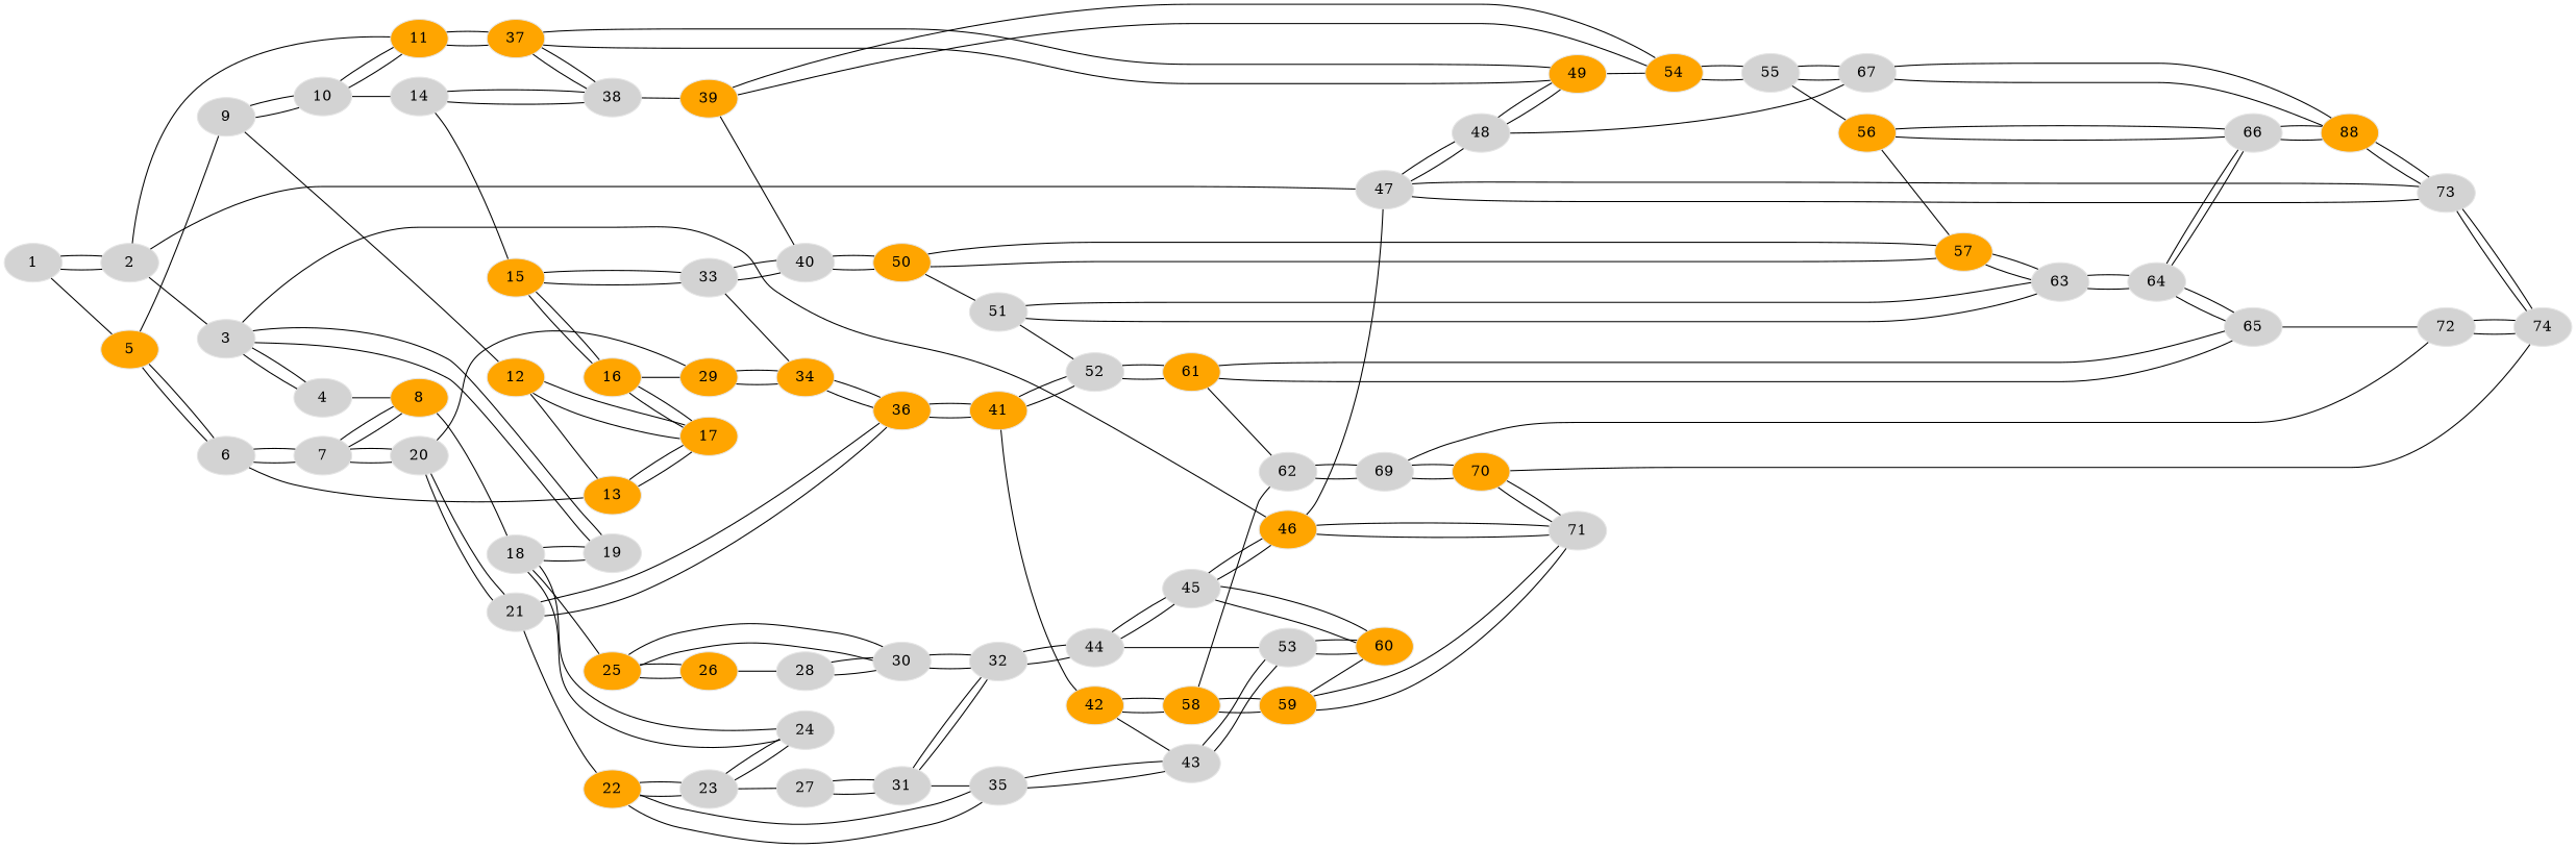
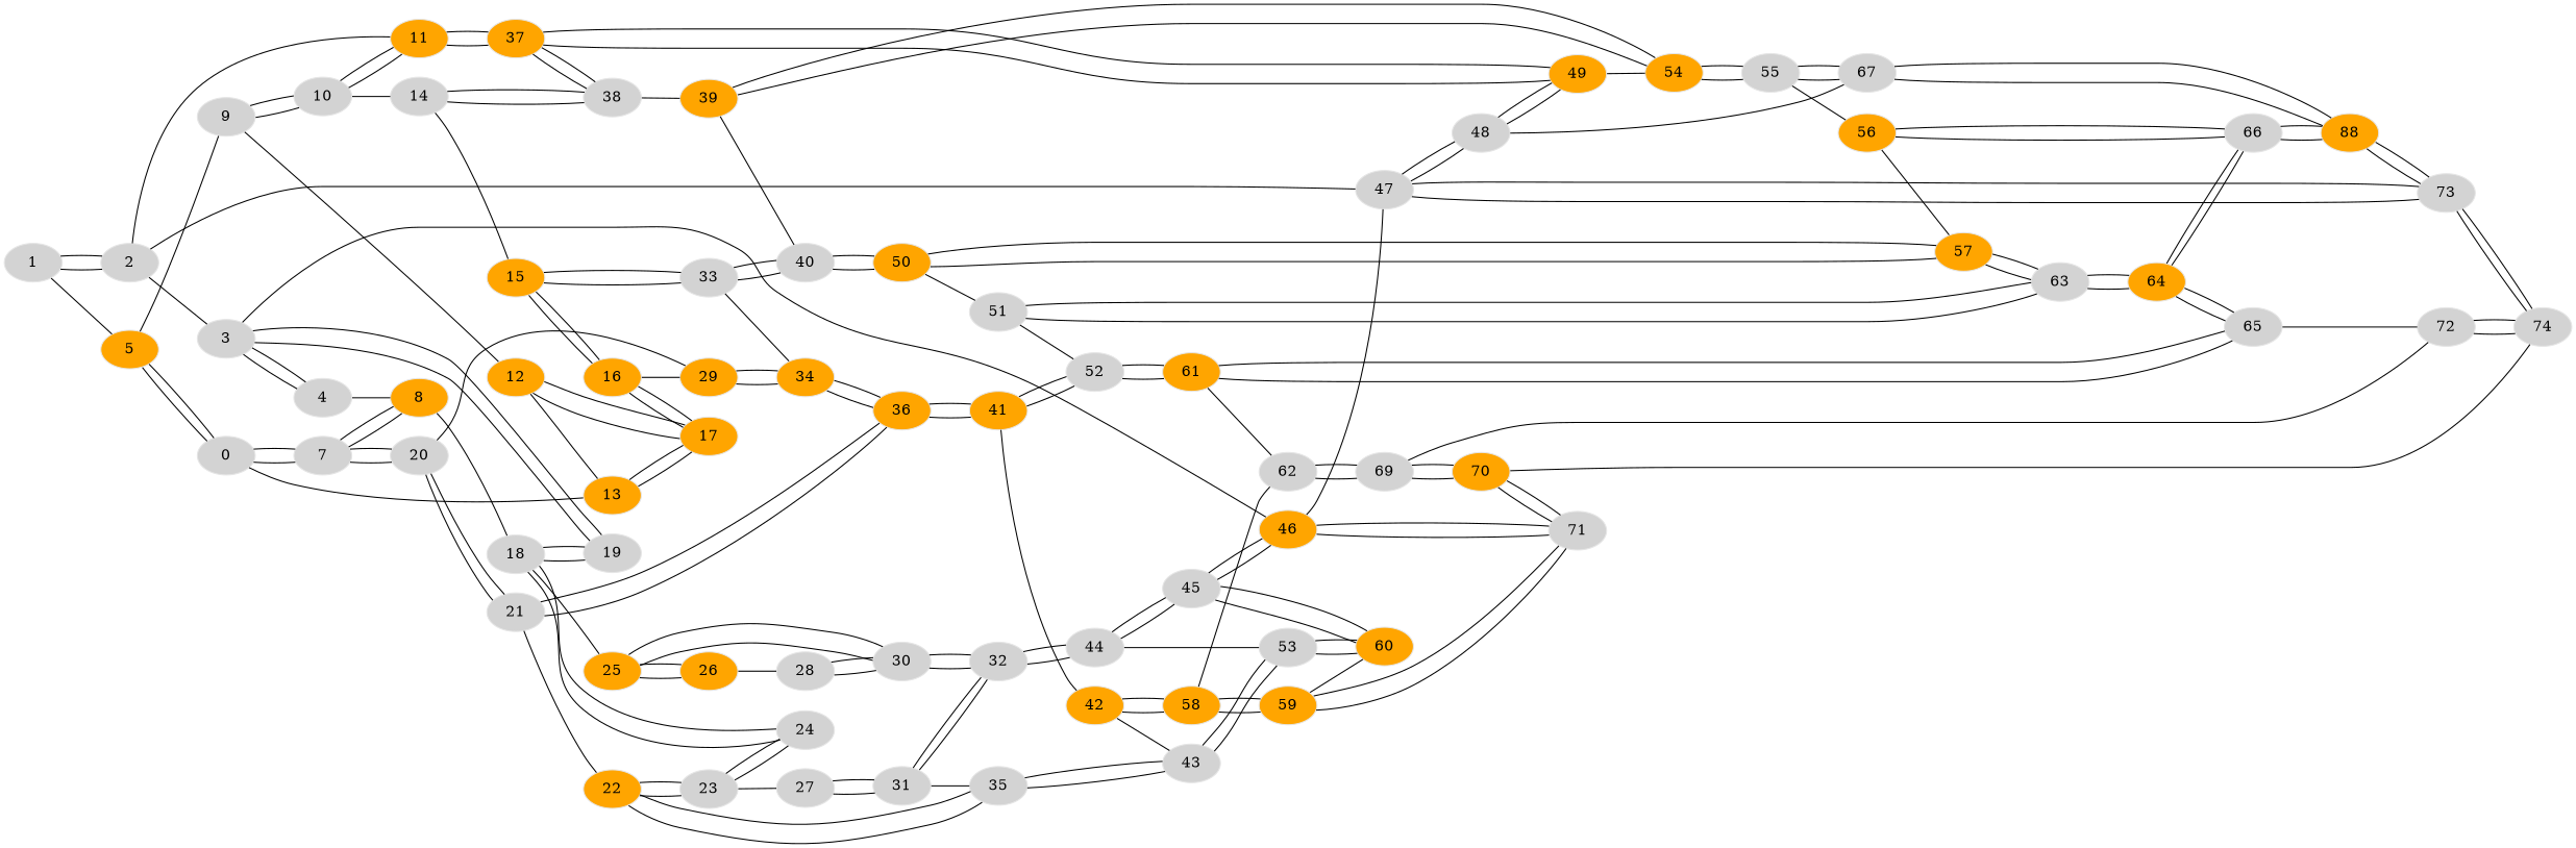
  graph {
    rankdir=LR
    node [color=gray90 fillcolor=lightgrey style=filled]
    1
    2
    5 [fillcolor=orange]
    3
    11 [fillcolor=orange]
    47
-   6
+   6 [label=0]
    9
    4
    19
    46 [fillcolor=orange]
    37 [fillcolor=orange]
    48
    73
    8 [fillcolor=orange]
    71
    18
    7
    13 [fillcolor=orange]
    10
    12 [fillcolor=orange]
    20
    17 [fillcolor=orange]
    29 [fillcolor=orange]
    21
    24
    25 [fillcolor=orange]
    14
    15 [fillcolor=orange]
    38
    49 [fillcolor=orange]
    16 [fillcolor=orange]
    33
    39 [fillcolor=orange]
    34 [fillcolor=orange]
    40
    26 [fillcolor=orange]
    30
    22 [fillcolor=orange]
    36 [fillcolor=orange]
    23
    35
    41 [fillcolor=orange]
    27
    43
    31
    28
    32
    44
    53
    45
    50 [fillcolor=orange]
    42 [fillcolor=orange]
    52
    54 [fillcolor=orange]
    55
    51
    57 [fillcolor=orange]
    58 [fillcolor=orange]
    61 [fillcolor=orange]
    59 [fillcolor=orange]
    62
    60 [fillcolor=orange]
    67
    74
    n66 [fillcolor=orange label=88]
    63
-   64
+   64 [fillcolor=orange]
    65
    56 [fillcolor=orange]
    66
    69
    72
    70 [fillcolor=orange]
    1 -- 2
    1 -- 2
    1 -- 5
    2 -- 3
    2 -- 11
    2 -- 47
    5 -- 6
    5 -- 6
    5 -- 9
    3 -- 4
    3 -- 4
    3 -- 19
    3 -- 19
    3 -- 46
    11 -- 37
    11 -- 37
    47 -- 48
    47 -- 48
    47 -- 73
    47 -- 73
    6 -- 7
    6 -- 7
    6 -- 13
    9 -- 10
    9 -- 10
    9 -- 12
    4 -- 8
    46 -- 47
    46 -- 71
    46 -- 71
    37 -- 38
    37 -- 38
    37 -- 49
    37 -- 49
    48 -- 49
    48 -- 49
    48 -- 67
    73 -- 74
    73 -- 74
    8 -- 18
    18 -- 19
    18 -- 19
    18 -- 24
    18 -- 24
    18 -- 25
    7 -- 8
    7 -- 8
    7 -- 20
    7 -- 20
    13 -- 17
    13 -- 17
    10 -- 11
    10 -- 11
    10 -- 14
    12 -- 13
    12 -- 17
    12 -- 17
    20 -- 29
    20 -- 21
    20 -- 21
    29 -- 34
    29 -- 34
    21 -- 22
    21 -- 36
    21 -- 36
    25 -- 26
    25 -- 26
    25 -- 30
    25 -- 30
    14 -- 15
    14 -- 38
    14 -- 38
    15 -- 16
    15 -- 16
    15 -- 33
    15 -- 33
    38 -- 39
    49 -- 54
    16 -- 17
    16 -- 17
    16 -- 29
    33 -- 34
    33 -- 40
    33 -- 40
    39 -- 40
    39 -- 54
    39 -- 54
    34 -- 36
    34 -- 36
    40 -- 50
    40 -- 50
    26 -- 28
    30 -- 32
    30 -- 32
    22 -- 23
    22 -- 23
    22 -- 35
    22 -- 35
    36 -- 41
    36 -- 41
    23 -- 24
    23 -- 24
    23 -- 27
    35 -- 43
    35 -- 43
    41 -- 42
    41 -- 52
    41 -- 52
    27 -- 31
    27 -- 31
    43 -- 53
    43 -- 53
    31 -- 35
    31 -- 32
    31 -- 32
    28 -- 30
    28 -- 30
    32 -- 44
    32 -- 44
    44 -- 53
    44 -- 45
    44 -- 45
    53 -- 60
    53 -- 60
    45 -- 46
    45 -- 46
    45 -- 60
    45 -- 60
    50 -- 51
    50 -- 57
    50 -- 57
    42 -- 43
    42 -- 58
    42 -- 58
    52 -- 61
    52 -- 61
    54 -- 55
    54 -- 55
    55 -- 67
    55 -- 67
    55 -- 56
    51 -- 52
    51 -- 63
    51 -- 63
    57 -- 63
    57 -- 63
    58 -- 59
    58 -- 59
    58 -- 62
    61 -- 62
    61 -- 65
    61 -- 65
    59 -- 71
    59 -- 71
    59 -- 60
    62 -- 69
    62 -- 69
    67 -- n66
    67 -- n66
    n66 -- 73
    n66 -- 73
    63 -- 64
    63 -- 64
    64 -- 65
    64 -- 65
    64 -- 66
    64 -- 66
    65 -- 72
    56 -- 57
    56 -- 66
    56 -- 66
    66 -- n66
    66 -- n66
    69 -- 72
    69 -- 70
    69 -- 70
    72 -- 74
    72 -- 74
    70 -- 71
    70 -- 71
    70 -- 74
  }
